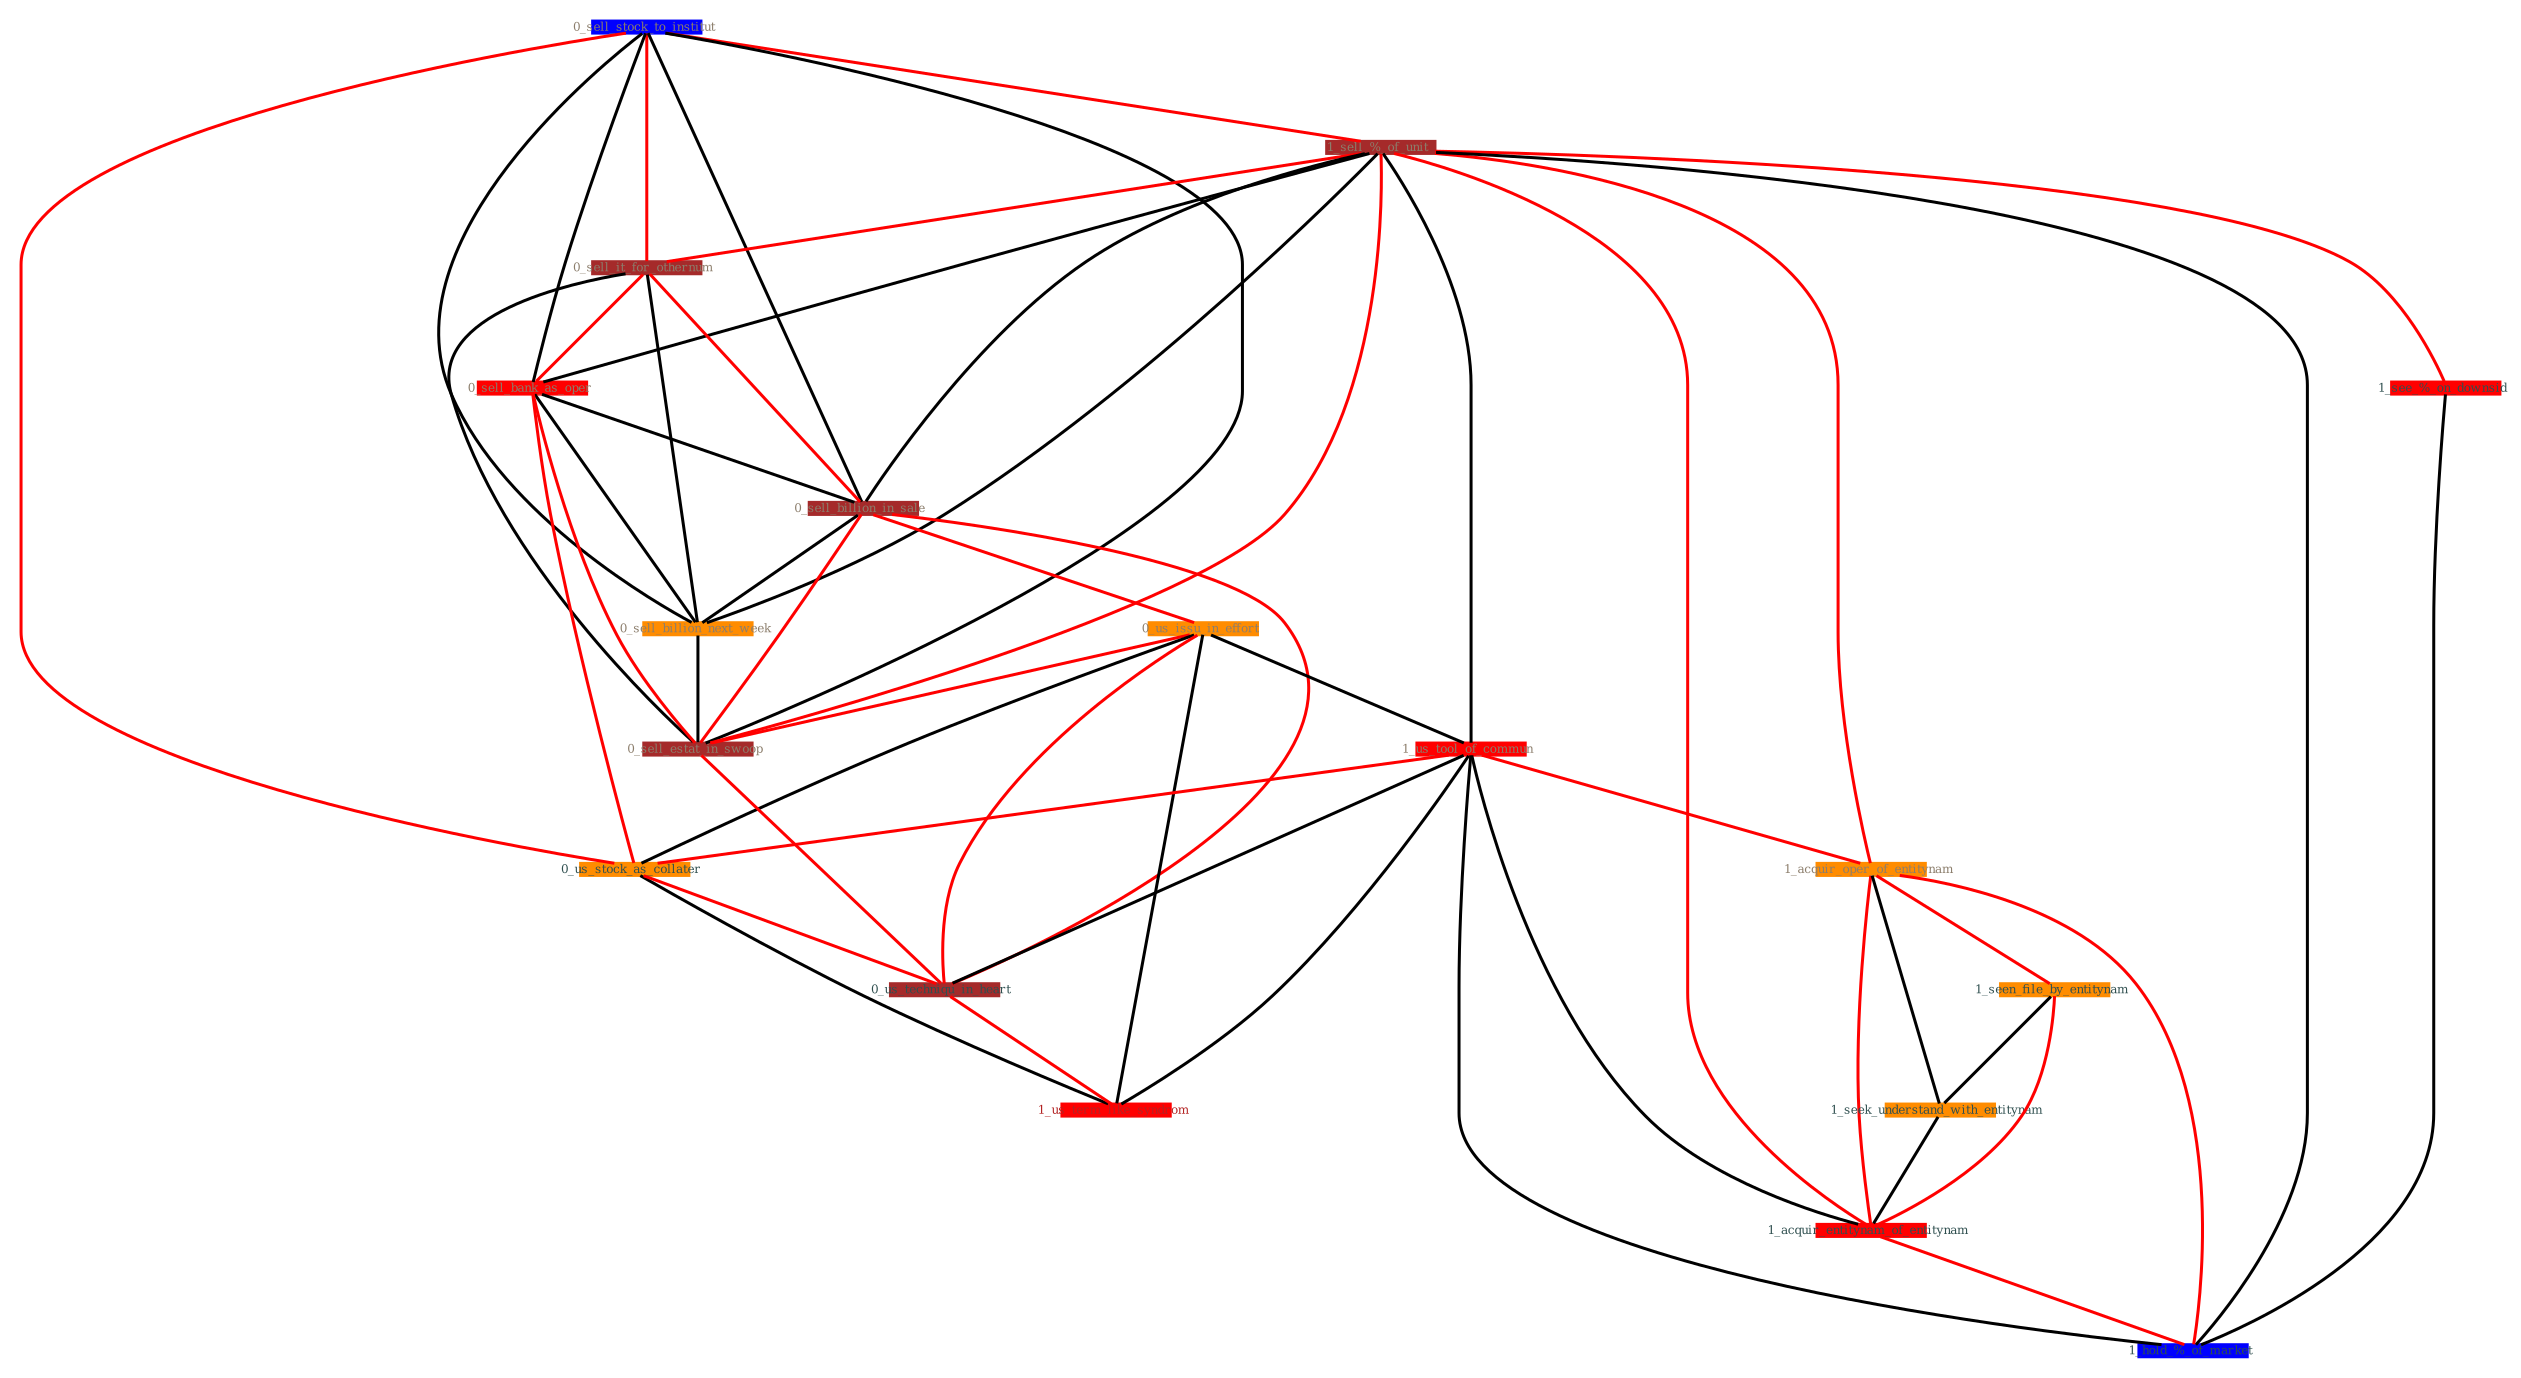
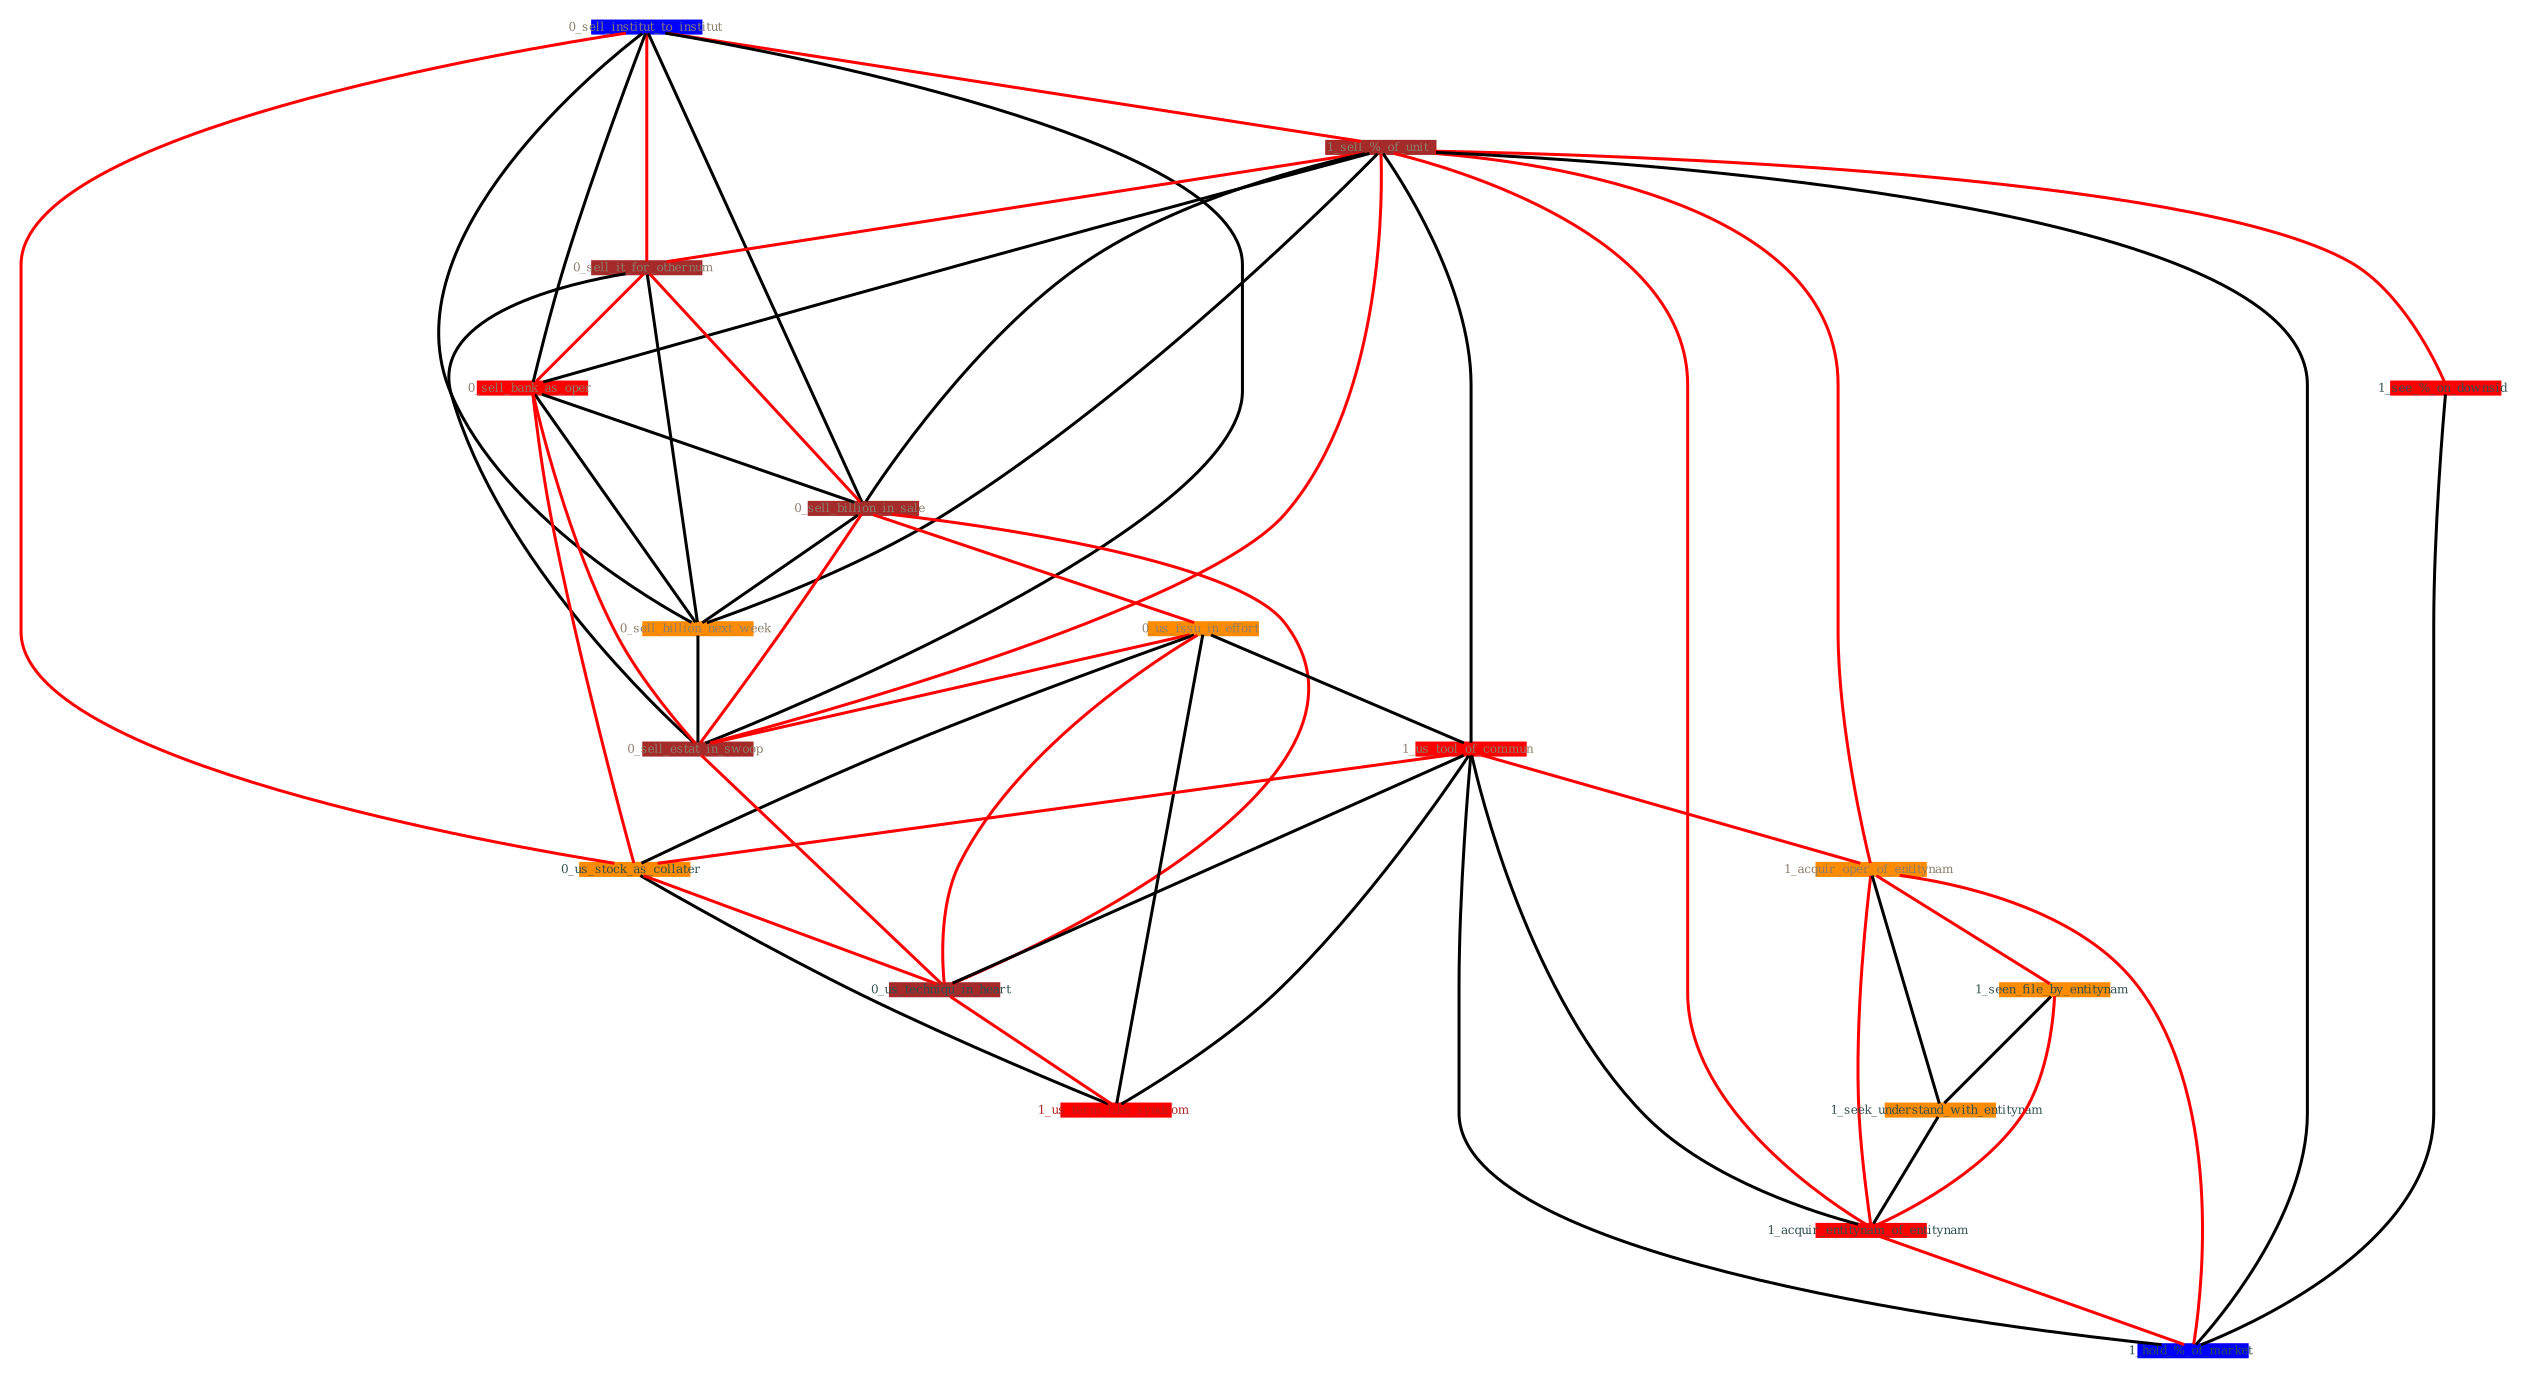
  graph {
    node [color=darkorange fixedsize=true fontcolor="#8b7d6b" fontsize=4 shape=polygon style=filled]
    edge [color=red w=1]
-   "0_sell_stock_to_institut " [color=blue height=.06 width=.5]
+   "0_sell_stock_to_institut " [color=blue height=.06 width=.5 label="0_sell_institut_to_institut"]
    "1_sell_%_of_unit " [color=brown height=.06 width=.5]
    "0_sell_it_for_othernum " [color=brown height=.06 width=.5]
    "0_sell_bank_as_oper " [color=red height=.06 width=.5]
    "0_sell_billion_in_sale " [color=brown height=.06 width=.5]
    "0_us_issu_in_effort " [height=.06 width=.5]
    "0_sell_billion_next_week " [height=.06 width=.5]
    "1_us_tool_of_commun " [color=red height=.06 width=.5]
    "1_acquir_oper_of_entitynam " [height=.06 width=.5]
    "0_sell_estat_in_swoop " [color=brown height=.06 width=.5]
    "1_us_term_like_syndrom " [color=red fontcolor="#b22222" height=.06 width=.5]
    "0_us_stock_as_collater " [fontcolor="#2f4f4f" height=.06 width=.5]
    "1_acquir_entitynam_of_entitynam " [color=red fontcolor="#2f4f4f" height=.06 width=.5]
    "1_see_%_on_downsid " [color=red fontcolor="#2f4f4f" height=.06 width=.5]
    "1_hold_%_of_market " [color=blue fontcolor="#2f4f4f" height=.06 width=.5]
    "0_us_techniqu_in_heart " [color=brown fontcolor="#2f4f4f" height=.06 width=.5]
    "1_seen_file_by_entitynam " [fontcolor="#2f4f4f" height=.06 width=.5]
    "1_seek_understand_with_entitynam " [fontcolor="#2f4f4f" height=.06 width=.5]
    subgraph sub_1 {
      "0_sell_stock_to_institut "
      "1_sell_%_of_unit "
      "0_sell_it_for_othernum "
      "0_sell_bank_as_oper "
      "0_sell_billion_in_sale "
      "0_us_issu_in_effort "
      "0_sell_billion_next_week "
      "1_us_tool_of_commun "
      "1_acquir_oper_of_entitynam "
      "0_sell_estat_in_swoop "
    }
    subgraph sub_2 {
      "1_us_term_like_syndrom "
    }
    "0_sell_stock_to_institut " -- "1_sell_%_of_unit "
    "0_sell_stock_to_institut " -- "0_sell_it_for_othernum "
    "0_sell_stock_to_institut " -- "0_sell_bank_as_oper " [color=black]
    "0_sell_stock_to_institut " -- "0_sell_billion_in_sale " [color=black]
    "0_sell_stock_to_institut " -- "0_sell_billion_next_week " [color=black]
    "0_sell_stock_to_institut " -- "0_sell_estat_in_swoop " [color=black]
    "0_sell_stock_to_institut " -- "0_us_stock_as_collater "
    "1_sell_%_of_unit " -- "0_sell_it_for_othernum "
    "1_sell_%_of_unit " -- "0_sell_bank_as_oper " [color=black]
    "1_sell_%_of_unit " -- "0_sell_billion_in_sale " [color=black]
    "1_sell_%_of_unit " -- "0_sell_billion_next_week " [color=black]
    "1_sell_%_of_unit " -- "1_us_tool_of_commun " [color=black]
    "1_sell_%_of_unit " -- "1_acquir_oper_of_entitynam "
    "1_sell_%_of_unit " -- "0_sell_estat_in_swoop "
    "1_sell_%_of_unit " -- "1_acquir_entitynam_of_entitynam "
    "1_sell_%_of_unit " -- "1_see_%_on_downsid "
    "1_sell_%_of_unit " -- "1_hold_%_of_market " [color=black w=2]
    "0_sell_it_for_othernum " -- "0_sell_bank_as_oper "
    "0_sell_it_for_othernum " -- "0_sell_billion_in_sale "
    "0_sell_it_for_othernum " -- "0_sell_billion_next_week " [color=black]
    "0_sell_it_for_othernum " -- "0_sell_estat_in_swoop " [color=black]
    "0_sell_bank_as_oper " -- "0_sell_billion_in_sale " [color=black]
    "0_sell_bank_as_oper " -- "0_sell_billion_next_week " [color=black]
    "0_sell_bank_as_oper " -- "0_sell_estat_in_swoop "
    "0_sell_bank_as_oper " -- "0_us_stock_as_collater "
    "0_sell_billion_in_sale " -- "0_us_issu_in_effort "
    "0_sell_billion_in_sale " -- "0_sell_billion_next_week " [color=black w=2]
    "0_sell_billion_in_sale " -- "0_sell_estat_in_swoop " [w=2]
    "0_sell_billion_in_sale " -- "0_us_techniqu_in_heart "
    "0_us_issu_in_effort " -- "1_us_tool_of_commun " [color=black]
    "0_us_issu_in_effort " -- "0_sell_estat_in_swoop "
    "0_us_issu_in_effort " -- "1_us_term_like_syndrom " [color=black]
    "0_us_issu_in_effort " -- "0_us_stock_as_collater " [color=black]
    "0_us_issu_in_effort " -- "0_us_techniqu_in_heart " [w=2]
    "0_sell_billion_next_week " -- "0_sell_estat_in_swoop " [color=black]
    "1_us_tool_of_commun " -- "1_acquir_oper_of_entitynam "
    "1_us_tool_of_commun " -- "1_us_term_like_syndrom " [color=black]
    "1_us_tool_of_commun " -- "0_us_stock_as_collater "
    "1_us_tool_of_commun " -- "1_acquir_entitynam_of_entitynam " [color=black]
    "1_us_tool_of_commun " -- "1_hold_%_of_market " [color=black]
    "1_us_tool_of_commun " -- "0_us_techniqu_in_heart " [color=black]
    "1_acquir_oper_of_entitynam " -- "1_acquir_entitynam_of_entitynam " [w=3]
    "1_acquir_oper_of_entitynam " -- "1_hold_%_of_market "
    "1_acquir_oper_of_entitynam " -- "1_seen_file_by_entitynam "
    "1_acquir_oper_of_entitynam " -- "1_seek_understand_with_entitynam " [color=black]
    "0_sell_estat_in_swoop " -- "0_us_techniqu_in_heart "
    "0_us_stock_as_collater " -- "1_us_term_like_syndrom " [color=black]
    "0_us_stock_as_collater " -- "0_us_techniqu_in_heart "
    "1_acquir_entitynam_of_entitynam " -- "1_hold_%_of_market "
    "1_see_%_on_downsid " -- "1_hold_%_of_market " [color=black]
    "0_us_techniqu_in_heart " -- "1_us_term_like_syndrom "
    "1_seen_file_by_entitynam " -- "1_acquir_entitynam_of_entitynam "
    "1_seen_file_by_entitynam " -- "1_seek_understand_with_entitynam " [color=black]
    "1_seek_understand_with_entitynam " -- "1_acquir_entitynam_of_entitynam " [color=black]
  }
